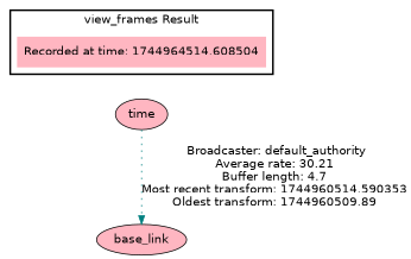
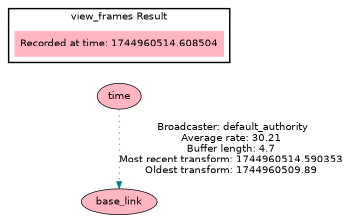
  digraph {
    fontname="DejaVu Sans"
    node [fillcolor=lightpink fontname="DejaVu Sans" style=filled]
    edge [fontname="DejaVu Sans"]
-   "Recorded at time: 1744960514.608504" [shape=plaintext label="Recorded at time: 1744964514.608504"]
+   "Recorded at time: 1744960514.608504" [shape=plaintext]
    n2 [label=time]
    base_link
    subgraph cluster_1 {
      color=black
      label="view_frames Result"
      style=bold
      "Recorded at time: 1744960514.608504"
    }
    "Recorded at time: 1744960514.608504" -> n2 [style=invis]
    n2 -> base_link [color=teal label=" Broadcaster: default_authority\nAverage rate: 30.21\nBuffer length: 4.7\nMost recent transform: 1744960514.590353\nOldest transform: 1744960509.89\n" style=dotted]
  }
